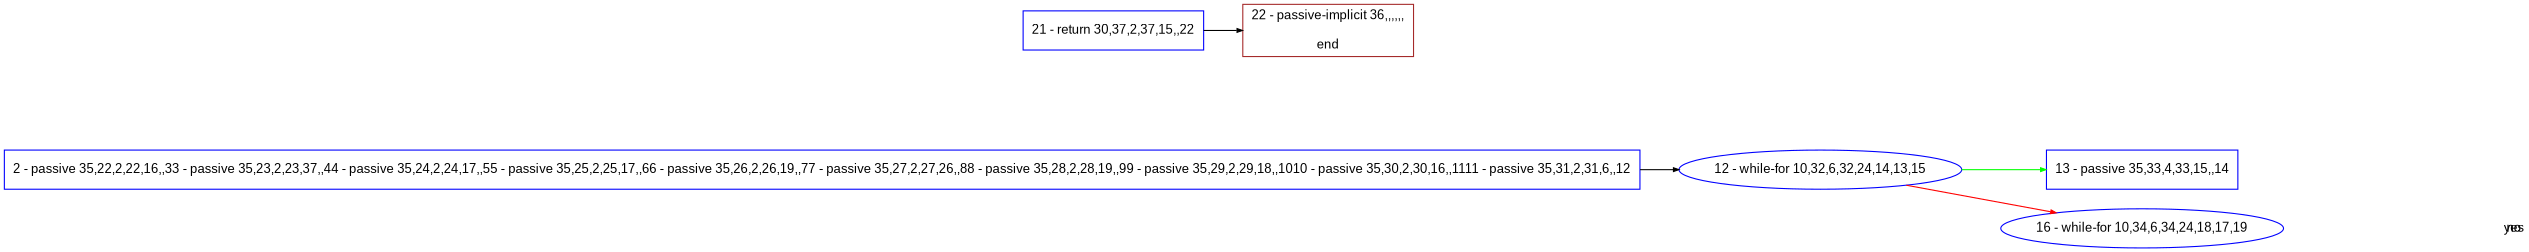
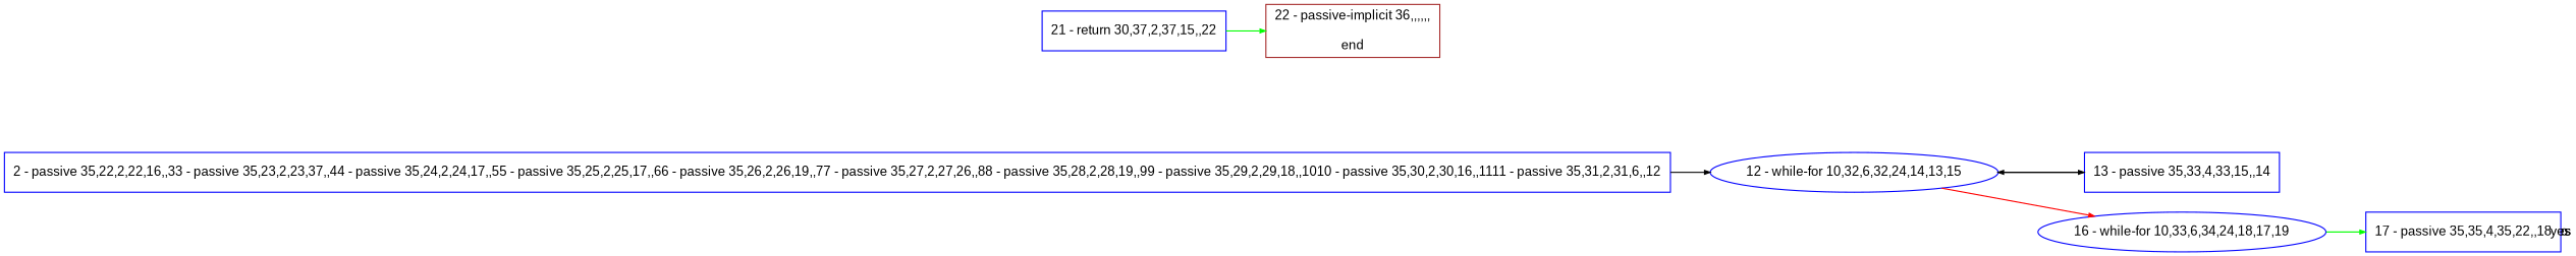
  digraph {
    bgcolor=white
    compound=true
    fillcolor="#FFFFCC"
    fontname=Arial
    fontsize=12
    pack=true
    packmode=clust
    rankdir=LR
    style="rounded,filled"
    node [color="#0000ff" compound=true fillcolor="#ffffff" fixedsize=false fontname=Arial fontsize=12 node_initialized=no shape=box style=filled]
    edge [arrowhead=normal arrowsize=0.5 arrowtail=none color="#000000" compound=true dir=forward fontcolor=black fontname=Arial fontsize=12]
    n1 [label="2 - passive 35,22,2,22,16,,33 - passive 35,23,2,23,37,,44 - passive 35,24,2,24,17,,55 - passive 35,25,2,25,17,,66 - passive 35,26,2,26,19,,77 - passive 35,27,2,27,26,,88 - passive 35,28,2,28,19,,99 - passive 35,29,2,29,18,,1010 - passive 35,30,2,30,16,,1111 - passive 35,31,2,31,6,,12"]
    n2 [label="12 - while-for 10,32,6,32,24,14,13,15" shape=oval]
    n3 [label="13 - passive 35,33,4,33,15,,14"]
-   n4 [label="16 - while-for 10,34,6,34,24,18,17,19" shape=oval]
+   n4 [label="16 - while-for 10,33,6,34,24,18,17,19" shape=oval]
+   n5 [label="17 - passive 35,35,4,35,22,,18"]
    n6 [label="21 - return 30,37,2,37,15,,22"]
    n7 [color="#a52a2a" label="22 - passive-implicit 36,,,,,,\n\nend"]
    n1 -> n2
-   n2 -> n3 [color="#00ff00" label=yes]
+   n2 -> n3 [label=yes]
    n2 -> n4 [color="#ff0000" label=no]
-   n6 -> n7
+   n3 -> n2
+   n4 -> n5 [color="#00ff00" label=yes]
+   n6 -> n7 [color="#00ff00"]
  }
